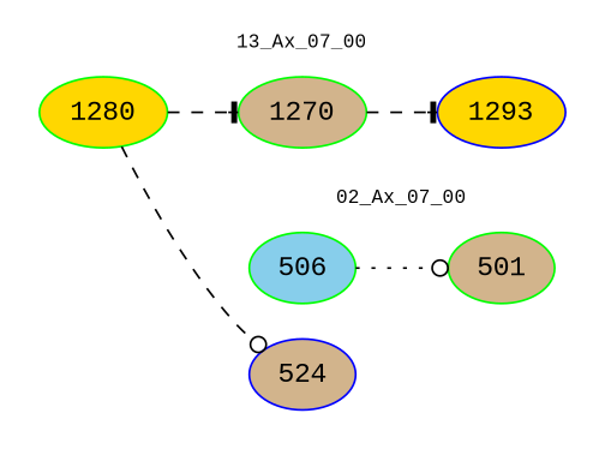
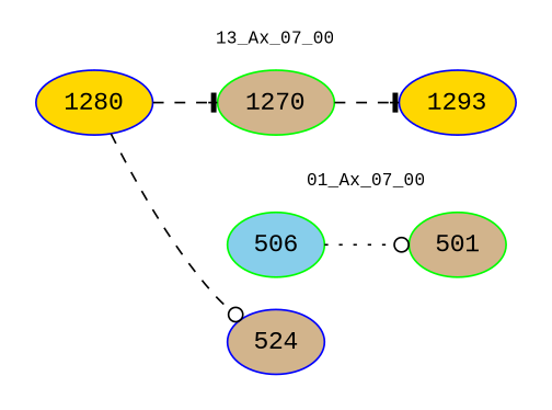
  digraph {
    fontname="Liberation Mono"
    rankdir=LR
    node [color=green fillcolor=tan fontname="Liberation Mono" style=filled]
    edge [arrowhead=odot color=black fontname="Liberation Mono" style=dashed]
    n1 [fillcolor=skyblue label=506]
    n2 [label=501]
    n3 [color=blue label=524]
-   n4 [fillcolor=gold label=1280]
+   n4 [color=blue fillcolor=gold label=1280]
    n5 [label=1270]
    n6 [color=blue fillcolor=gold label=1293]
    subgraph cluster_1 {
      color=white
      fontsize=10
-     label="02_Ax_07_00"
+     label="01_Ax_07_00"
      n1
      n2
      n3
    }
    subgraph cluster_2 {
      color=white
      fontsize=10
      label="13_Ax_07_00"
      n4
      n5
      n6
    }
    n1 -> n2 [style=dotted]
    n4 -> n3
    n4 -> n5 [arrowhead=tee]
    n5 -> n6 [arrowhead=tee]
  }
